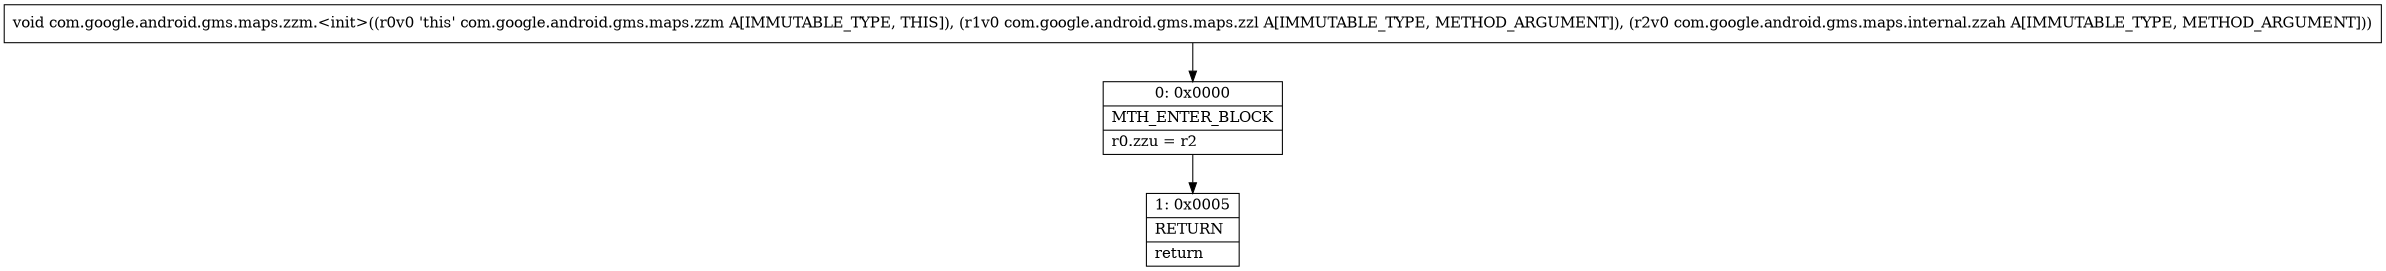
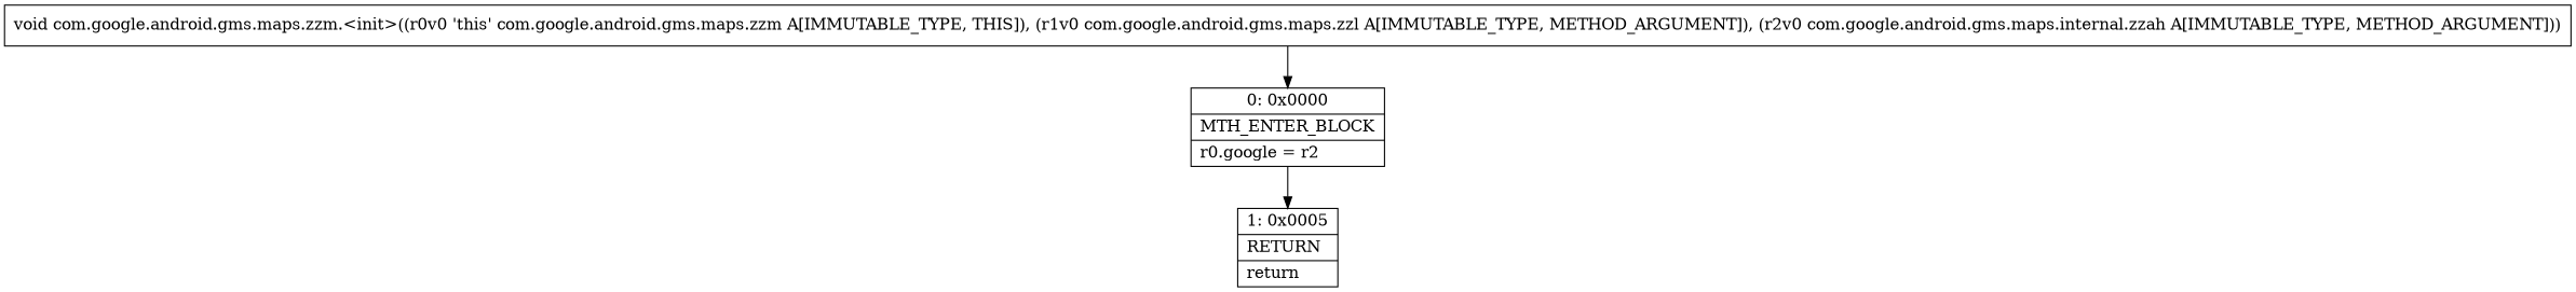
  digraph {
    node [shape=record]
-   n1 [label="{0\:\ 0x0000|MTH_ENTER_BLOCK\l|r0.zzu = r2\l}"]
+   n1 [label="{0\:\ 0x0000|MTH_ENTER_BLOCK\l|r0.google = r2\l}"]
    n2 [label="{1\:\ 0x0005|RETURN\l|return\l}"]
    n3 [label="{void com.google.android.gms.maps.zzm.\<init\>((r0v0 'this' com.google.android.gms.maps.zzm A[IMMUTABLE_TYPE, THIS]), (r1v0 com.google.android.gms.maps.zzl A[IMMUTABLE_TYPE, METHOD_ARGUMENT]), (r2v0 com.google.android.gms.maps.internal.zzah A[IMMUTABLE_TYPE, METHOD_ARGUMENT])) }"]
    n1 -> n2
    n3 -> n1
  }
